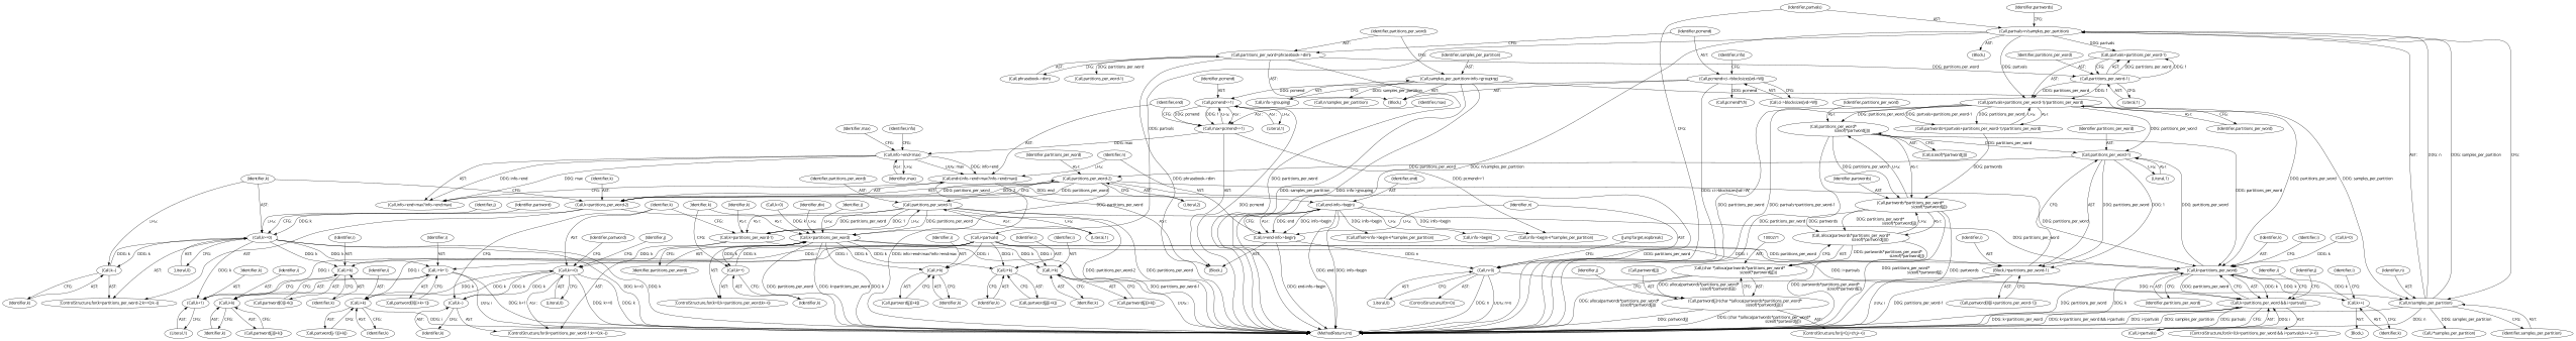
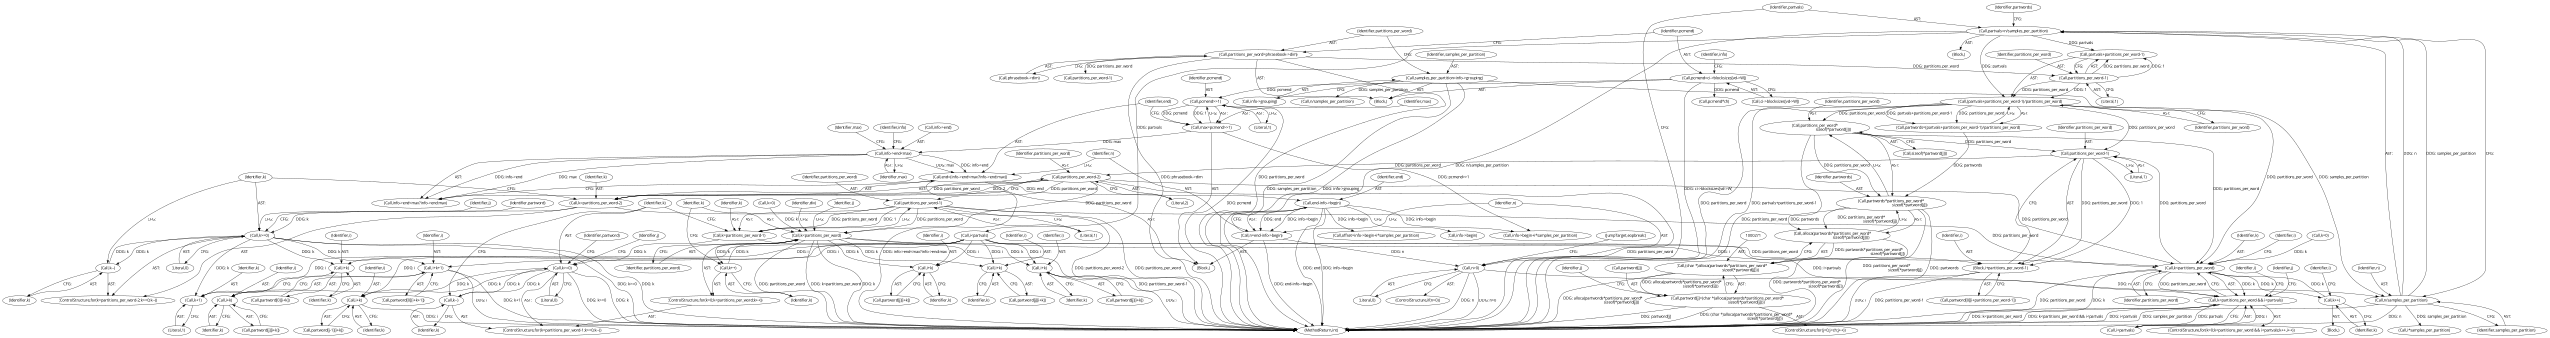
  digraph {
    fontname="Open Sans"
    node [fontname="Open Sans"]
    edge [fontname="Open Sans"]
    n1 [label="(Call,partitions_per_word*\n                                     sizeof(*partword[j]))"]
    n2 [label="(Call,partwords*partitions_per_word*\n                                     sizeof(*partword[j]))"]
    n3 [label="(Call,partitions_per_word-1)"]
    n4 [label="(Call,k<partitions_per_word)"]
    n5 [label="(Call,sizeof(*partword[j]))"]
    n6 [label="(MethodReturn,int)"]
    n7 [label="(Call,alloca(partwords*partitions_per_word*\n                                     sizeof(*partword[j])))"]
    n8 [label="(Block,i+partitions_per_word-1)"]
    n9 [label="(Call,partitions_per_word-2)"]
    n10 [label="(Literal,1)"]
    n11 [label="(Call,k<partitions_per_word && i<partvals)"]
    n12 [label="(Call,k++)"]
    n13 [label="(Identifier,partitions_per_word)"]
    n14 [label="(Call,(partvals+partitions_per_word-1)/partitions_per_word)"]
    n15 [label="(Call,partwords=(partvals+partitions_per_word-1)/partitions_per_word)"]
    n16 [label="(Identifier,partitions_per_word)"]
    n17 [label="(Call,partvals=n/samples_per_partition)"]
    n18 [label="(Call,n/samples_per_partition)"]
    n19 [label="(Call,partvals+partitions_per_word-1)"]
    n20 [label="(Call,i<partvals)"]
    n21 [label="(Block,)"]
    n22 [label="(Call,i*samples_per_partition)"]
    n23 [label="(Identifier,samples_per_partition)"]
    n24 [label="(Call,partitions_per_word-1)"]
    n25 [label="(Call,i+k)"]
    n26 [label="(Call,i+k+1)"]
    n27 [label="(Call,i+k)"]
    n28 [label="(Call,i+k)"]
    n29 [label="(Call,i+k)"]
    n30 [label="(Call,i+k)"]
    n31 [label="(Call,i+k)"]
    n32 [label="(Call,n>0)"]
    n33 [label="(ControlStructure,if(n>0))"]
    n34 [label="(Literal,0)"]
    n35 [label="(Call,n=end-info->begin)"]
    n36 [label="(Call,end-info->begin)"]
    n37 [label="(Block,)"]
    n38 [label="(Call,info->begin)"]
    n39 [label="(Call,info->begin+i*samples_per_partition)"]
    n40 [label="(Call,offset=info->begin+i*samples_per_partition)"]
    n41 [label="(Call,end=(info->end<max?info->end:max))"]
    n42 [label="(Call,info->end<max?info->end:max)"]
    n43 [label="(Call,info->end<max)"]
    n44 [label="(Identifier,max)"]
    n45 [label="(Call,max=pcmend>>1)"]
    n46 [label="(Call,pcmend>>1)"]
    n47 [label="(Literal,1)"]
    n48 [label="(Call,pcmend=ci->blocksizes[vd->W])"]
    n49 [label="(Call,pcmend*ch)"]
    n50 [label="(Call,ci->blocksizes[vd->W])"]
    n51 [label="(Block,)"]
    n52 [label="(Call,samples_per_partition=info->grouping)"]
    n53 [label="(Call,info->grouping)"]
    n54 [label="(Call,n/samples_per_partition)"]
    n55 [label="(Literal,1)"]
    n56 [label="(Call,partitions_per_word=phrasebook->dim)"]
    n57 [label="(Call,phrasebook->dim)"]
    n58 [label="(Call,partitions_per_word-1)"]
    n59 [label="(Call,(char *)alloca(partwords*partitions_per_word*\n                                     sizeof(*partword[j])))"]
    n60 [label="(Call,partword[j]=(char *)alloca(partwords*partitions_per_word*\n                                     sizeof(*partword[j])))"]
    n61 [label="(ControlStructure,for(j=0;j<ch;j++))"]
    n62 [label="(Call,partword[0][i+partitions_per_word-1])"]
    n63 [label="(Call,k=partitions_per_word-2)"]
    n64 [label="(Call,partitions_per_word-1)"]
    n65 [label="(Call,k<partitions_per_word)"]
    n66 [label="(Literal,2)"]
    n67 [label="(Call,k>=0)"]
    n68 [label="(ControlStructure,for(k=partitions_per_word-2;k>=0;k--))"]
    n69 [label="(Call,k=partitions_per_word-1)"]
    n70 [label="(Literal,1)"]
    n71 [label="(Call,k++)"]
    n72 [label="(Identifier,partitions_per_word)"]
    n73 [label="(ControlStructure,for(k=0;k<partitions_per_word;k++))"]
    n74 [label="(Call,k--)"]
    n75 [label="(Call,k+1)"]
    n76 [label="(Literal,0)"]
    n77 [label="(Identifier,k)"]
    n78 [label="(Call,partword[0][i+k])"]
    n79 [label="(Identifier,k)"]
    n80 [label="(Call,partword[0][i+k+1])"]
    n81 [label="(Literal,1)"]
    n82 [label="(Call,k>=0)"]
    n83 [label="(ControlStructure,for(k=partitions_per_word-1;k>=0;k--))"]
    n84 [label="(Call,k--)"]
    n85 [label="(Literal,0)"]
    n86 [label="(Identifier,k)"]
    n87 [label="(Call,partword[j][i+k])"]
    n88 [label="(Identifier,k)"]
    n89 [label="(Identifier,k)"]
    n90 [label="(Call,partword[j-1][i+k])"]
    n91 [label="(Identifier,k)"]
    n92 [label="(Identifier,k)"]
    n93 [label="(Call,partword[j][i+k])"]
    n94 [label="(Call,partword[j][i+k])"]
    n95 [label="(Identifier,k)"]
    n96 [label="(Call,partword[j][i+k])"]
    n97 [label="(Identifier,k)"]
    n98 [label="(Call,i<partvals)"]
    n99 [label="(ControlStructure,for(k=0;k<partitions_per_word && i<partvals;k++,i++))"]
    n100 [label="(Identifier,k)"]
    n101 [label="(Block,)"]
+   n102 [label="(Call,info->end)"]
    n103 [label="(Identifier,i)"]
    n104 [label="(Identifier,partitions_per_word)"]
    n105 [label="(Identifier,partword)"]
    n106 [label="(Identifier,pcmend)"]
    n107 [label="(JumpTarget,eopbreak:)"]
    n108 [label="(Identifier,k)"]
    n109 [label="(Identifier,partwords)"]
    n110 [label="(Identifier,j)"]
    n111 [label="(Identifier,end)"]
    n112 [label="(Identifier,i)"]
    n113 [label="(Identifier,i)"]
    n114 [label="(Identifier,j)"]
    n115 [label="(Identifier,j)"]
    n116 [label="(Identifier,samples_per_partition)"]
    n117 [label="(Identifier,k)"]
    n118 [label="(Identifier,i)"]
    n119 [label="(Identifier,info)"]
    n120 [label="(Identifier,partvals)"]
    n121 [label="(Identifier,max)"]
    n122 [label="(Identifier,partitions_per_word)"]
    n123 [label="(Identifier,n)"]
    n124 [label="(Identifier,i)"]
    n125 [label="(Identifier,i)"]
    n126 [label="(Identifier,n)"]
    n127 [label="(Identifier,i)"]
    n128 [label="(Identifier,k)"]
    n129 [label="(Identifier,pcmend)"]
    n130 [label="(Identifier,k)"]
    n131 [label="(Identifier,k)"]
    n132 [label="(Identifier,k)"]
    n133 [label="(Identifier,i)"]
    n134 [label="(Identifier,i)"]
    n135 [label="(Identifier,j)"]
    n136 [label="(Identifier,partwords)"]
    n137 [label="(Identifier,partitions_per_word)"]
    n138 [label="(Identifier,k)"]
    n139 [label="(Identifier,partitions_per_word)"]
    n140 [label="(Call,k=0)"]
    n141 [label="(Call,partword[j])"]
    n142 [label="(Identifier,div)"]
    n143 [label="(Identifier,end)"]
    n144 [label="(Identifier,partword)"]
    n145 [label="(Identifier,n)"]
    n146 [label="(Identifier,j)"]
    n147 [label="(Identifier,info)"]
    n148 [label="(Identifier,partitions_per_word)"]
    n149 [label="(Identifier,i)"]
    n150 [label="(Identifier,i)"]
    n151 [label="(Call,k=0)"]
    n152 [label="(Identifier,max)"]
    n153 [label="(Identifier,partitions_per_word)"]
    1000271
    n1 -> n2 [label="AST: "]
    n1 -> n2 [label="DDG: partitions_per_word"]
    n1 -> n3 [label="DDG: partitions_per_word"]
    n1 -> n4 [label="DDG: partitions_per_word"]
    n1 -> n5 [label="CFG: "]
    n1 -> n6 [label="DDG: partitions_per_word"]
    n2 -> n1 [label="CFG: "]
    n2 -> n6 [label="DDG: partitions_per_word*\n                                     sizeof(*partword[j])"]
    n2 -> n6 [label="DDG: partwords"]
    n2 -> n7 [label="AST: "]
    n2 -> n7 [label="DDG: partwords"]
    n2 -> n7 [label="DDG: partitions_per_word*\n                                     sizeof(*partword[j])"]
    n3 -> n8 [label="AST: "]
    n3 -> n8 [label="DDG: partitions_per_word"]
    n3 -> n8 [label="DDG: 1"]
    n3 -> n9 [label="DDG: partitions_per_word"]
    n3 -> n10 [label="CFG: "]
    n4 -> n3 [label="DDG: partitions_per_word"]
    n4 -> n6 [label="DDG: k"]
    n4 -> n6 [label="DDG: partitions_per_word"]
    n4 -> n11 [label="AST: "]
    n4 -> n11 [label="DDG: k"]
    n4 -> n11 [label="DDG: partitions_per_word"]
    n4 -> n12 [label="DDG: k"]
    n4 -> n13 [label="CFG: "]
    n5 -> n1 [label="AST: "]
    n7 -> n2 [label="CFG: "]
    n7 -> n6 [label="DDG: partwords*partitions_per_word*\n                                     sizeof(*partword[j])"]
    n7 -> n59 [label="AST: "]
    n7 -> n59 [label="DDG: partwords*partitions_per_word*\n                                     sizeof(*partword[j])"]
    n8 -> n3 [label="CFG: "]
    n8 -> n6 [label="DDG: i"]
    n8 -> n6 [label="DDG: partitions_per_word-1"]
    n8 -> n62 [label="AST: "]
    n9 -> n4 [label="DDG: partitions_per_word"]
    n9 -> n6 [label="DDG: partitions_per_word"]
    n9 -> n63 [label="AST: "]
    n9 -> n63 [label="DDG: partitions_per_word"]
    n9 -> n63 [label="DDG: 2"]
    n9 -> n64 [label="DDG: partitions_per_word"]
    n9 -> n65 [label="DDG: partitions_per_word"]
    n9 -> n66 [label="CFG: "]
    n10 -> n3 [label="AST: "]
    n11 -> n4 [label="CFG: "]
    n11 -> n6 [label="DDG: k<partitions_per_word"]
    n11 -> n6 [label="DDG: k<partitions_per_word && i<partvals"]
    n11 -> n6 [label="DDG: i<partvals"]
    n11 -> n98 [label="CFG: "]
    n11 -> n99 [label="AST: "]
    n12 -> n4 [label="DDG: k"]
    n12 -> n100 [label="CFG: "]
    n12 -> n101 [label="AST: "]
    n13 -> n4 [label="AST: "]
    n14 -> n1 [label="DDG: partitions_per_word"]
    n14 -> n3 [label="DDG: partitions_per_word"]
    n14 -> n4 [label="DDG: partitions_per_word"]
    n14 -> n6 [label="DDG: partitions_per_word"]
    n14 -> n6 [label="DDG: partvals+partitions_per_word-1"]
    n14 -> n15 [label="AST: "]
    n14 -> n15 [label="DDG: partvals+partitions_per_word-1"]
    n14 -> n15 [label="DDG: partitions_per_word"]
    n14 -> n16 [label="CFG: "]
    n15 -> n2 [label="DDG: partwords"]
    n15 -> n14 [label="CFG: "]
    n16 -> n14 [label="AST: "]
    n17 -> n6 [label="DDG: n/samples_per_partition"]
    n17 -> n14 [label="DDG: partvals"]
    n17 -> n18 [label="CFG: "]
    n17 -> n19 [label="DDG: partvals"]
    n17 -> n20 [label="DDG: partvals"]
    n17 -> n21 [label="AST: "]
    n18 -> n6 [label="DDG: samples_per_partition"]
    n18 -> n6 [label="DDG: n"]
    n18 -> n17 [label="AST: "]
    n18 -> n17 [label="DDG: n"]
    n18 -> n17 [label="DDG: samples_per_partition"]
    n18 -> n22 [label="DDG: samples_per_partition"]
    n18 -> n23 [label="CFG: "]
    n19 -> n14 [label="AST: "]
    n19 -> n24 [label="CFG: "]
    n20 -> n8 [label="DDG: i"]
    n20 -> n11 [label="DDG: i<partvals"]
    n20 -> n25 [label="DDG: i"]
    n20 -> n26 [label="DDG: i"]
    n20 -> n27 [label="DDG: i"]
    n20 -> n28 [label="DDG: i"]
    n20 -> n29 [label="DDG: i"]
    n20 -> n30 [label="DDG: i"]
    n20 -> n31 [label="DDG: i"]
    n23 -> n18 [label="AST: "]
    n24 -> n14 [label="DDG: partitions_per_word"]
    n24 -> n14 [label="DDG: 1"]
    n24 -> n19 [label="AST: "]
    n24 -> n19 [label="DDG: partitions_per_word"]
    n24 -> n19 [label="DDG: 1"]
    n24 -> n55 [label="CFG: "]
    n25 -> n78 [label="AST: "]
    n25 -> n79 [label="CFG: "]
    n26 -> n6 [label="DDG: k+1"]
    n26 -> n6 [label="DDG: i"]
    n26 -> n75 [label="CFG: "]
    n26 -> n80 [label="AST: "]
    n27 -> n87 [label="AST: "]
    n27 -> n88 [label="CFG: "]
    n28 -> n6 [label="DDG: i"]
    n28 -> n89 [label="CFG: "]
    n28 -> n90 [label="AST: "]
    n29 -> n92 [label="CFG: "]
    n29 -> n93 [label="AST: "]
    n30 -> n94 [label="AST: "]
    n30 -> n95 [label="CFG: "]
    n31 -> n6 [label="DDG: i"]
    n31 -> n96 [label="AST: "]
    n31 -> n97 [label="CFG: "]
    n32 -> n6 [label="DDG: n"]
    n32 -> n6 [label="DDG: n>0"]
    n32 -> n18 [label="DDG: n"]
    n32 -> n33 [label="AST: "]
    n32 -> n34 [label="CFG: "]
    n34 -> n32 [label="AST: "]
    n35 -> n6 [label="DDG: end-info->begin"]
    n35 -> n32 [label="DDG: n"]
    n35 -> n36 [label="CFG: "]
    n35 -> n37 [label="AST: "]
    n36 -> n6 [label="DDG: end"]
    n36 -> n6 [label="DDG: info->begin"]
    n36 -> n35 [label="AST: "]
    n36 -> n35 [label="DDG: end"]
    n36 -> n35 [label="DDG: info->begin"]
    n36 -> n38 [label="CFG: "]
    n36 -> n39 [label="DDG: info->begin"]
    n36 -> n40 [label="DDG: info->begin"]
    n41 -> n6 [label="DDG: info->end<max?info->end:max"]
    n41 -> n36 [label="DDG: end"]
    n41 -> n37 [label="AST: "]
    n41 -> n42 [label="CFG: "]
    n42 -> n41 [label="AST: "]
    n43 -> n41 [label="DDG: info->end"]
    n43 -> n41 [label="DDG: max"]
    n43 -> n42 [label="AST: "]
    n43 -> n42 [label="DDG: info->end"]
    n43 -> n42 [label="DDG: max"]
    n43 -> n44 [label="CFG: "]
    n44 -> n43 [label="AST: "]
    n45 -> n37 [label="AST: "]
    n45 -> n39 [label="DDG: pcmend>>1"]
    n45 -> n43 [label="DDG: max"]
    n45 -> n46 [label="CFG: "]
    n46 -> n6 [label="DDG: pcmend"]
    n46 -> n45 [label="AST: "]
    n46 -> n45 [label="DDG: pcmend"]
    n46 -> n45 [label="DDG: 1"]
    n46 -> n47 [label="CFG: "]
    n47 -> n46 [label="AST: "]
    n48 -> n6 [label="DDG: ci->blocksizes[vd->W]"]
    n48 -> n46 [label="DDG: pcmend"]
    n48 -> n49 [label="DDG: pcmend"]
    n48 -> n50 [label="CFG: "]
    n48 -> n51 [label="AST: "]
    n50 -> n48 [label="AST: "]
    n52 -> n6 [label="DDG: samples_per_partition"]
    n52 -> n6 [label="DDG: info->grouping"]
    n52 -> n18 [label="DDG: samples_per_partition"]
    n52 -> n51 [label="AST: "]
    n52 -> n53 [label="CFG: "]
    n52 -> n54 [label="DDG: samples_per_partition"]
    n53 -> n52 [label="AST: "]
    n55 -> n24 [label="AST: "]
    n56 -> n6 [label="DDG: phrasebook->dim"]
    n56 -> n6 [label="DDG: partitions_per_word"]
    n56 -> n24 [label="DDG: partitions_per_word"]
    n56 -> n51 [label="AST: "]
    n56 -> n57 [label="CFG: "]
    n56 -> n58 [label="DDG: partitions_per_word"]
    n57 -> n56 [label="AST: "]
    n59 -> n6 [label="DDG: alloca(partwords*partitions_per_word*\n                                     sizeof(*partword[j]))"]
    n59 -> n7 [label="CFG: "]
    n59 -> n60 [label="AST: "]
    n59 -> n60 [label="DDG: alloca(partwords*partitions_per_word*\n                                     sizeof(*partword[j]))"]
    n60 -> n6 [label="DDG: partword[j]"]
    n60 -> n6 [label="DDG: (char *)alloca(partwords*partitions_per_word*\n                                     sizeof(*partword[j]))"]
    n60 -> n59 [label="CFG: "]
    n60 -> n61 [label="AST: "]
    n62 -> n8 [label="CFG: "]
    n63 -> n6 [label="DDG: partitions_per_word-2"]
    n63 -> n9 [label="CFG: "]
    n63 -> n67 [label="DDG: k"]
    n63 -> n68 [label="AST: "]
    n64 -> n4 [label="DDG: partitions_per_word"]
    n64 -> n6 [label="DDG: partitions_per_word"]
    n64 -> n65 [label="DDG: partitions_per_word"]
    n64 -> n69 [label="AST: "]
    n64 -> n69 [label="DDG: partitions_per_word"]
    n64 -> n69 [label="DDG: 1"]
    n64 -> n70 [label="CFG: "]
    n65 -> n4 [label="DDG: partitions_per_word"]
    n65 -> n6 [label="DDG: partitions_per_word"]
    n65 -> n6 [label="DDG: k<partitions_per_word"]
    n65 -> n6 [label="DDG: k"]
    n65 -> n29 [label="DDG: k"]
    n65 -> n30 [label="DDG: k"]
    n65 -> n31 [label="DDG: k"]
    n65 -> n71 [label="DDG: k"]
    n65 -> n72 [label="CFG: "]
    n65 -> n73 [label="AST: "]
    n66 -> n9 [label="AST: "]
    n67 -> n6 [label="DDG: k>=0"]
    n67 -> n6 [label="DDG: k"]
    n67 -> n25 [label="DDG: k"]
    n67 -> n26 [label="DDG: k"]
    n67 -> n68 [label="AST: "]
    n67 -> n74 [label="DDG: k"]
    n67 -> n75 [label="DDG: k"]
    n67 -> n76 [label="CFG: "]
    n69 -> n6 [label="DDG: partitions_per_word-1"]
    n69 -> n64 [label="CFG: "]
    n69 -> n82 [label="DDG: k"]
-   n69 -> n83 [label="AST: "]
+   n73 -> n83 [label="AST: "]
    n70 -> n64 [label="AST: "]
    n71 -> n65 [label="DDG: k"]
    n71 -> n73 [label="AST: "]
    n71 -> n91 [label="CFG: "]
    n72 -> n65 [label="AST: "]
    n74 -> n67 [label="DDG: k"]
    n74 -> n68 [label="AST: "]
    n74 -> n77 [label="CFG: "]
    n75 -> n26 [label="AST: "]
    n75 -> n81 [label="CFG: "]
    n76 -> n67 [label="AST: "]
    n77 -> n74 [label="AST: "]
    n78 -> n25 [label="CFG: "]
    n79 -> n25 [label="AST: "]
    n80 -> n26 [label="CFG: "]
    n81 -> n75 [label="AST: "]
    n82 -> n6 [label="DDG: k>=0"]
    n82 -> n6 [label="DDG: k"]
    n82 -> n27 [label="DDG: k"]
    n82 -> n28 [label="DDG: k"]
    n82 -> n83 [label="AST: "]
    n82 -> n84 [label="DDG: k"]
    n82 -> n85 [label="CFG: "]
    n84 -> n82 [label="DDG: k"]
    n84 -> n83 [label="AST: "]
    n84 -> n86 [label="CFG: "]
    n85 -> n82 [label="AST: "]
    n86 -> n84 [label="AST: "]
    n87 -> n27 [label="CFG: "]
    n88 -> n27 [label="AST: "]
    n89 -> n28 [label="AST: "]
    n90 -> n28 [label="CFG: "]
    n91 -> n71 [label="AST: "]
    n92 -> n29 [label="AST: "]
    n93 -> n29 [label="CFG: "]
    n94 -> n30 [label="CFG: "]
    n95 -> n30 [label="AST: "]
    n96 -> n31 [label="CFG: "]
    n97 -> n31 [label="AST: "]
    n98 -> n11 [label="AST: "]
    n98 -> n11 [label="DDG: i"]
    n98 -> n11 [label="DDG: partvals"]
    n100 -> n12 [label="AST: "]
+   n102 -> n43 [label="AST: "]
    n103 -> n28 [label="AST: "]
    n104 -> n3 [label="AST: "]
    n105 -> n82 [label="CFG: "]
    n106 -> n48 [label="AST: "]
    n106 -> n56 [label="CFG: "]
    n107 -> n32 [label="CFG: "]
    n108 -> n4 [label="AST: "]
    n109 -> n17 [label="CFG: "]
    n110 -> n60 [label="CFG: "]
    n111 -> n41 [label="AST: "]
    n111 -> n45 [label="CFG: "]
    n112 -> n4 [label="CFG: "]
    n113 -> n8 [label="AST: "]
    n114 -> n65 [label="CFG: "]
    n115 -> n67 [label="CFG: "]
    n116 -> n52 [label="AST: "]
    n117 -> n63 [label="CFG: "]
    n117 -> n67 [label="AST: "]
    n117 -> n74 [label="CFG: "]
    n118 -> n25 [label="AST: "]
    n119 -> n48 [label="CFG: "]
    n120 -> n17 [label="AST: "]
    n120 -> n32 [label="CFG: "]
    n121 -> n43 [label="CFG: "]
    n122 -> n24 [label="AST: "]
    n123 -> n32 [label="AST: "]
    n123 -> n35 [label="CFG: "]
    n124 -> n31 [label="AST: "]
    n125 -> n30 [label="AST: "]
    n126 -> n35 [label="AST: "]
    n126 -> n41 [label="CFG: "]
    n127 -> n26 [label="AST: "]
    n128 -> n69 [label="AST: "]
    n129 -> n46 [label="AST: "]
    n130 -> n75 [label="AST: "]
    n131 -> n69 [label="CFG: "]
    n131 -> n82 [label="AST: "]
    n131 -> n84 [label="CFG: "]
    n132 -> n63 [label="AST: "]
    n133 -> n27 [label="AST: "]
    n134 -> n11 [label="CFG: "]
    n135 -> n82 [label="CFG: "]
    n136 -> n2 [label="AST: "]
    n137 -> n1 [label="AST: "]
    n138 -> n65 [label="AST: "]
    n138 -> n71 [label="CFG: "]
    n139 -> n52 [label="CFG: "]
    n139 -> n56 [label="AST: "]
    n140 -> n65 [label="DDG: k"]
    n141 -> n60 [label="AST: "]
    n142 -> n65 [label="CFG: "]
    n143 -> n36 [label="AST: "]
    n144 -> n67 [label="CFG: "]
    n145 -> n18 [label="AST: "]
    n146 -> n11 [label="CFG: "]
    n147 -> n43 [label="CFG: "]
    n148 -> n9 [label="AST: "]
    n149 -> n29 [label="AST: "]
    n150 -> n12 [label="CFG: "]
    n151 -> n4 [label="DDG: k"]
    n152 -> n45 [label="AST: "]
    n153 -> n64 [label="AST: "]
    1000271 -> n59 [label="AST: "]
  }
